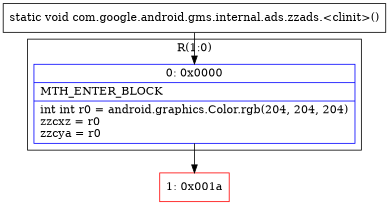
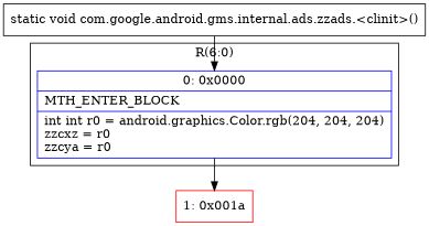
  digraph {
    node [shape=record]
    n1 [color=blue label="{0\:\ 0x0000|MTH_ENTER_BLOCK\l|int int r0 = android.graphics.Color.rgb(204, 204, 204)\lzzcxz = r0\lzzcya = r0\l}"]
    n2 [color=red label="{1\:\ 0x001a}"]
    n3 [label="{static void com.google.android.gms.internal.ads.zzads.\<clinit\>() }"]
    subgraph cluster_1 {
-     label="R(1:0)"
+     label="R(6:0)"
      n1
    }
    n1 -> n2
    n3 -> n1
  }
